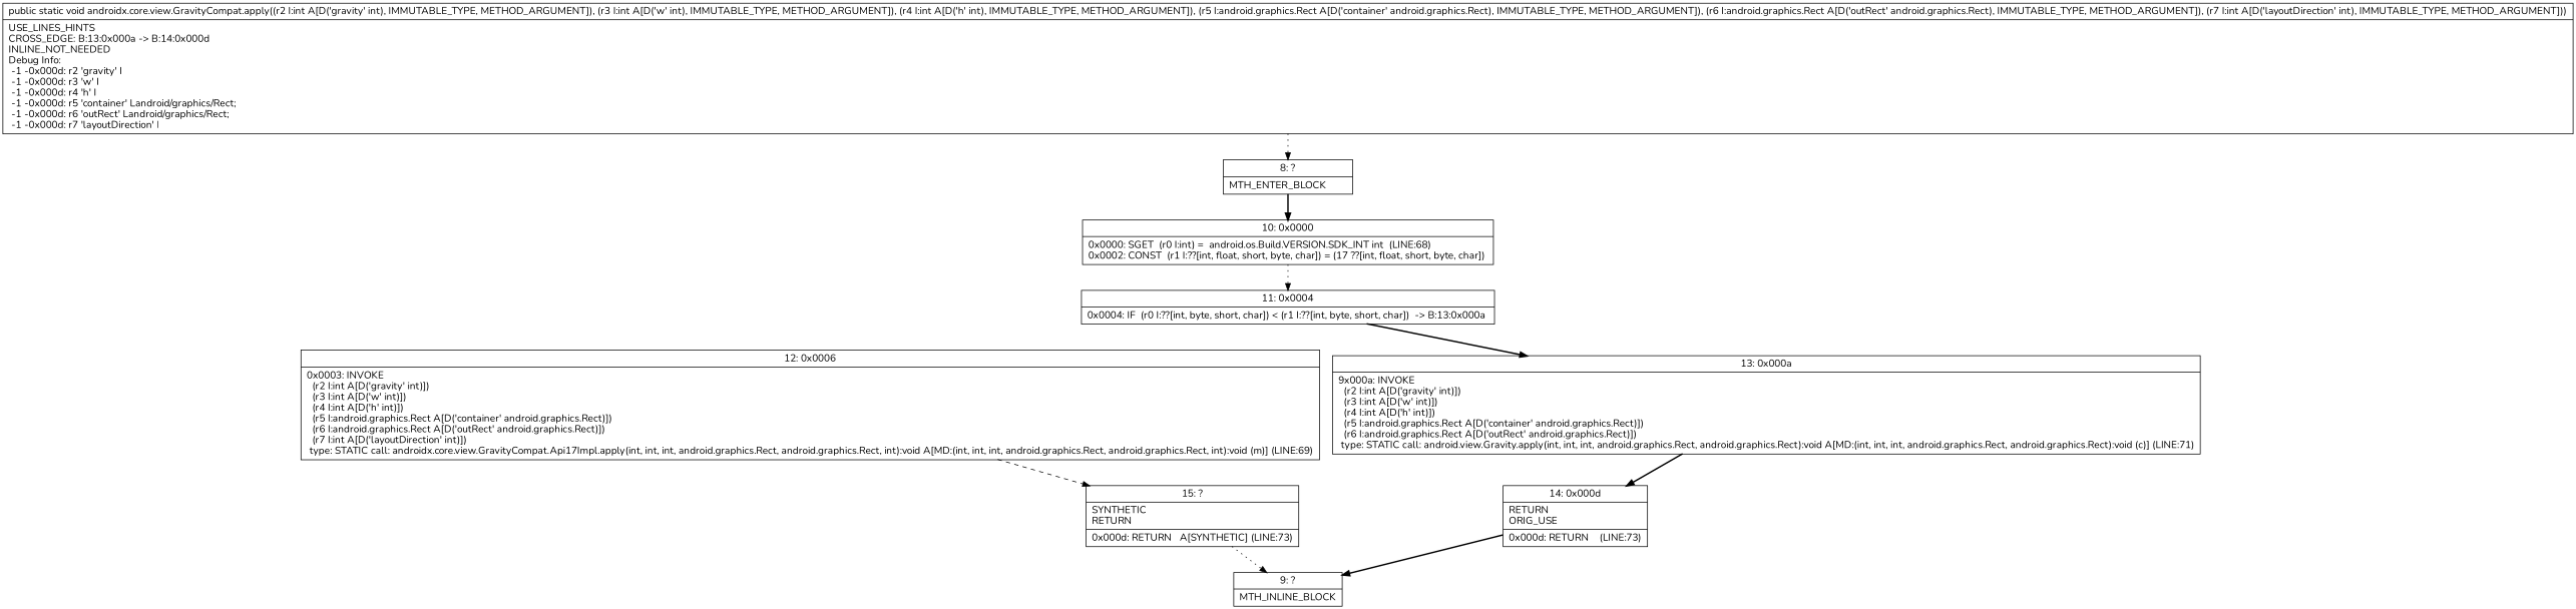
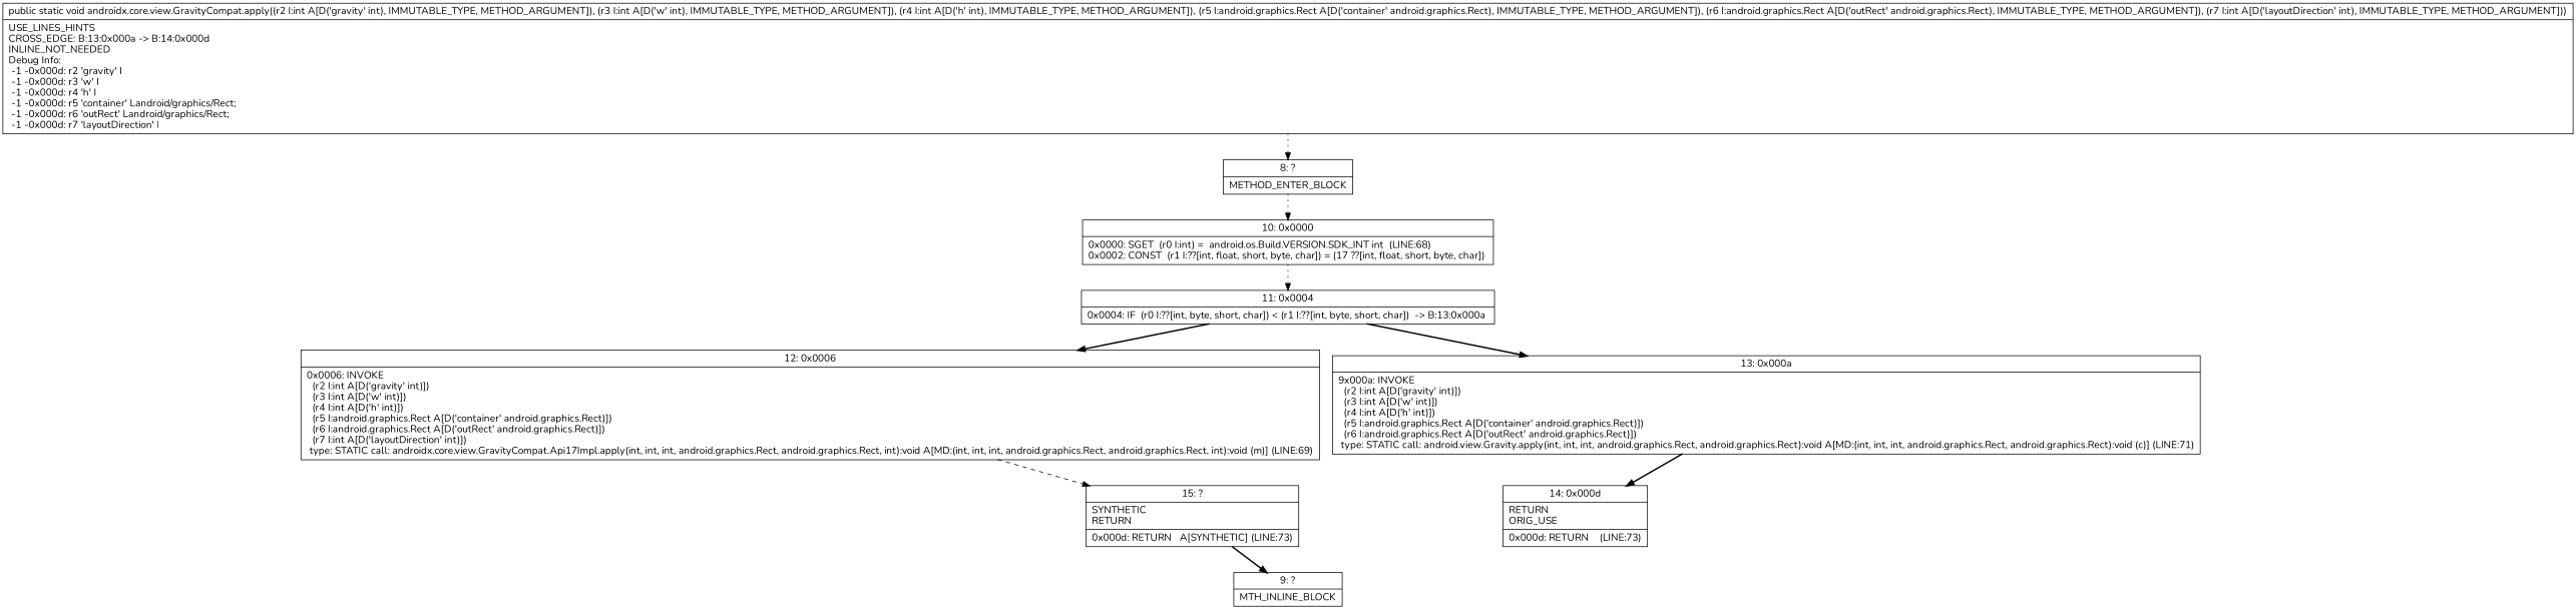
  digraph {
    fontname=Nunito
    node [fontname=Nunito shape=record]
    edge [fontname=Nunito style=bold]
-   n1 [label="{8\:\ ?|MTH_ENTER_BLOCK\l}"]
+   n1 [label="{8\:\ ?|METHOD_ENTER_BLOCK\l}"]
    n2 [label="{10\:\ 0x0000|0x0000: SGET  (r0 I:int) =  android.os.Build.VERSION.SDK_INT int  (LINE:68)\l0x0002: CONST  (r1 I:??[int, float, short, byte, char]) = (17 ??[int, float, short, byte, char]) \l}"]
    n3 [label="{11\:\ 0x0004|0x0004: IF  (r0 I:??[int, byte, short, char]) \< (r1 I:??[int, byte, short, char])  \-\> B:13:0x000a \l}"]
-   n4 [label="{12\:\ 0x0006|0x0003: INVOKE  \l  (r2 I:int A[D('gravity' int)])\l  (r3 I:int A[D('w' int)])\l  (r4 I:int A[D('h' int)])\l  (r5 I:android.graphics.Rect A[D('container' android.graphics.Rect)])\l  (r6 I:android.graphics.Rect A[D('outRect' android.graphics.Rect)])\l  (r7 I:int A[D('layoutDirection' int)])\l type: STATIC call: androidx.core.view.GravityCompat.Api17Impl.apply(int, int, int, android.graphics.Rect, android.graphics.Rect, int):void A[MD:(int, int, int, android.graphics.Rect, android.graphics.Rect, int):void (m)] (LINE:69)\l}"]
+   n4 [label="{12\:\ 0x0006|0x0006: INVOKE  \l  (r2 I:int A[D('gravity' int)])\l  (r3 I:int A[D('w' int)])\l  (r4 I:int A[D('h' int)])\l  (r5 I:android.graphics.Rect A[D('container' android.graphics.Rect)])\l  (r6 I:android.graphics.Rect A[D('outRect' android.graphics.Rect)])\l  (r7 I:int A[D('layoutDirection' int)])\l type: STATIC call: androidx.core.view.GravityCompat.Api17Impl.apply(int, int, int, android.graphics.Rect, android.graphics.Rect, int):void A[MD:(int, int, int, android.graphics.Rect, android.graphics.Rect, int):void (m)] (LINE:69)\l}"]
    n5 [label="{13\:\ 0x000a|9x000a: INVOKE  \l  (r2 I:int A[D('gravity' int)])\l  (r3 I:int A[D('w' int)])\l  (r4 I:int A[D('h' int)])\l  (r5 I:android.graphics.Rect A[D('container' android.graphics.Rect)])\l  (r6 I:android.graphics.Rect A[D('outRect' android.graphics.Rect)])\l type: STATIC call: android.view.Gravity.apply(int, int, int, android.graphics.Rect, android.graphics.Rect):void A[MD:(int, int, int, android.graphics.Rect, android.graphics.Rect):void (c)] (LINE:71)\l}"]
    n6 [label="{15\:\ ?|SYNTHETIC\lRETURN\l|0x000d: RETURN   A[SYNTHETIC] (LINE:73)\l}"]
    n7 [label="{14\:\ 0x000d|RETURN\lORIG_USE\l|0x000d: RETURN    (LINE:73)\l}"]
    n8 [label="{9\:\ ?|MTH_INLINE_BLOCK\l}"]
    n9 [label="{public static void androidx.core.view.GravityCompat.apply((r2 I:int A[D('gravity' int), IMMUTABLE_TYPE, METHOD_ARGUMENT]), (r3 I:int A[D('w' int), IMMUTABLE_TYPE, METHOD_ARGUMENT]), (r4 I:int A[D('h' int), IMMUTABLE_TYPE, METHOD_ARGUMENT]), (r5 I:android.graphics.Rect A[D('container' android.graphics.Rect), IMMUTABLE_TYPE, METHOD_ARGUMENT]), (r6 I:android.graphics.Rect A[D('outRect' android.graphics.Rect), IMMUTABLE_TYPE, METHOD_ARGUMENT]), (r7 I:int A[D('layoutDirection' int), IMMUTABLE_TYPE, METHOD_ARGUMENT]))  | USE_LINES_HINTS\lCROSS_EDGE: B:13:0x000a \-\> B:14:0x000d\lINLINE_NOT_NEEDED\lDebug Info:\l  \-1 \-0x000d: r2 'gravity' I\l  \-1 \-0x000d: r3 'w' I\l  \-1 \-0x000d: r4 'h' I\l  \-1 \-0x000d: r5 'container' Landroid\/graphics\/Rect;\l  \-1 \-0x000d: r6 'outRect' Landroid\/graphics\/Rect;\l  \-1 \-0x000d: r7 'layoutDirection' I\l}"]
-   n1 -> n2
+   n1 -> n2 [style=dotted]
    n2 -> n3 [style=dotted]
+   n3 -> n4
    n3 -> n5
    n4 -> n6 [style=dashed]
    n5 -> n7
-   n6 -> n8 [style=dotted]
-   n7 -> n8
+   n6 -> n8
    n9 -> n1 [style=dotted]
  }
